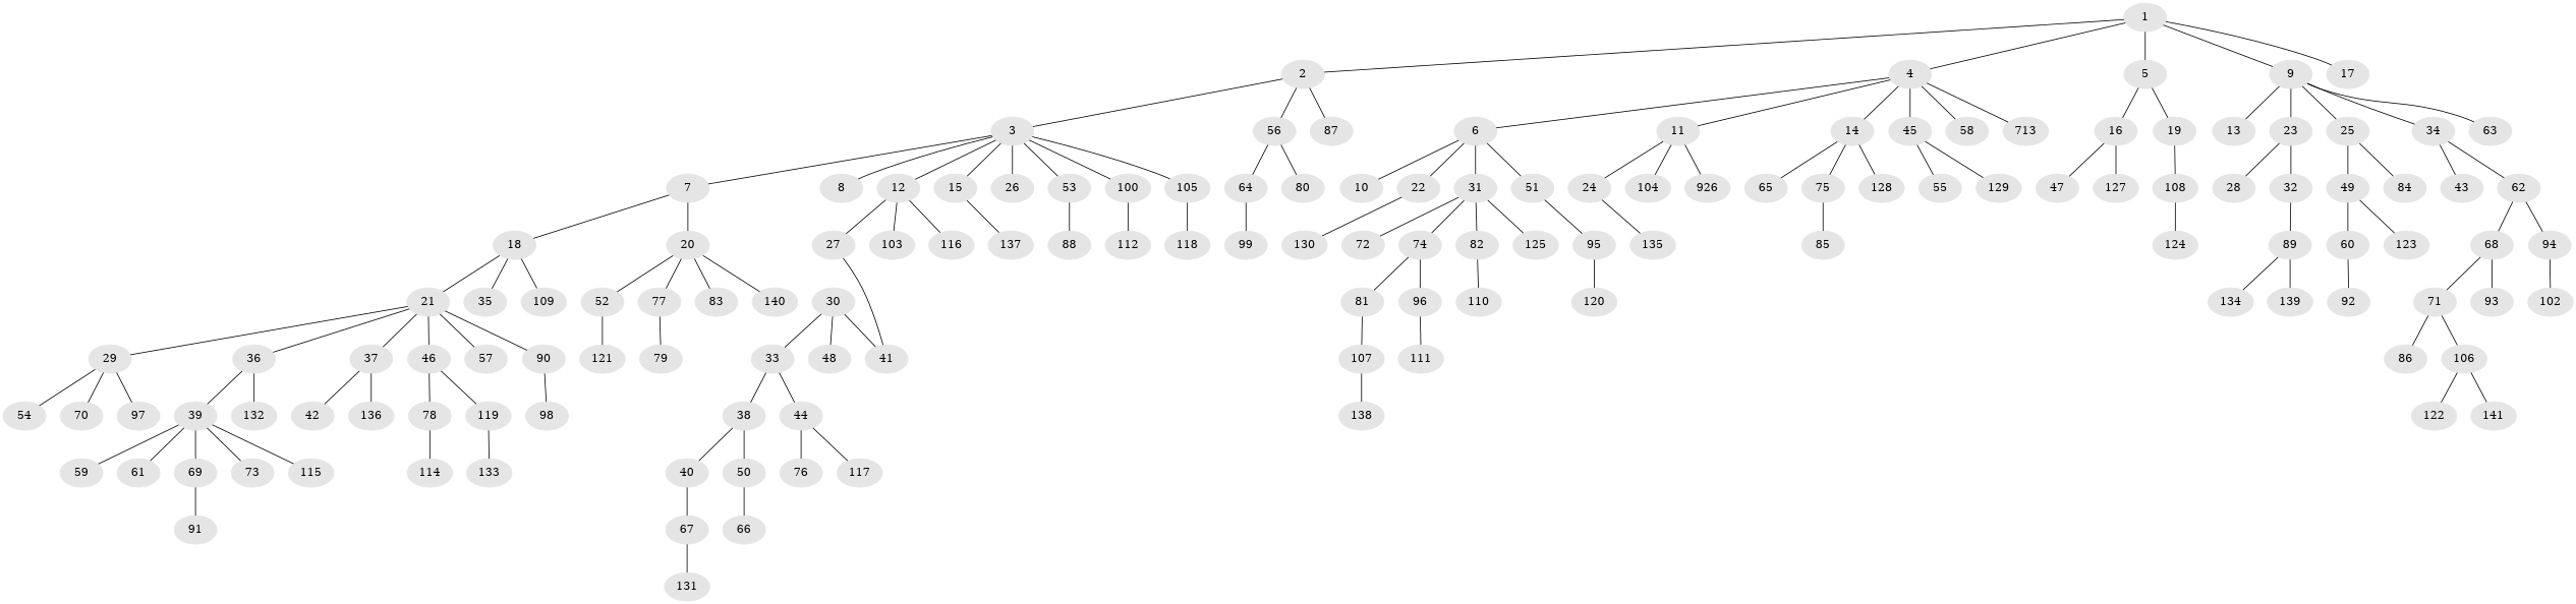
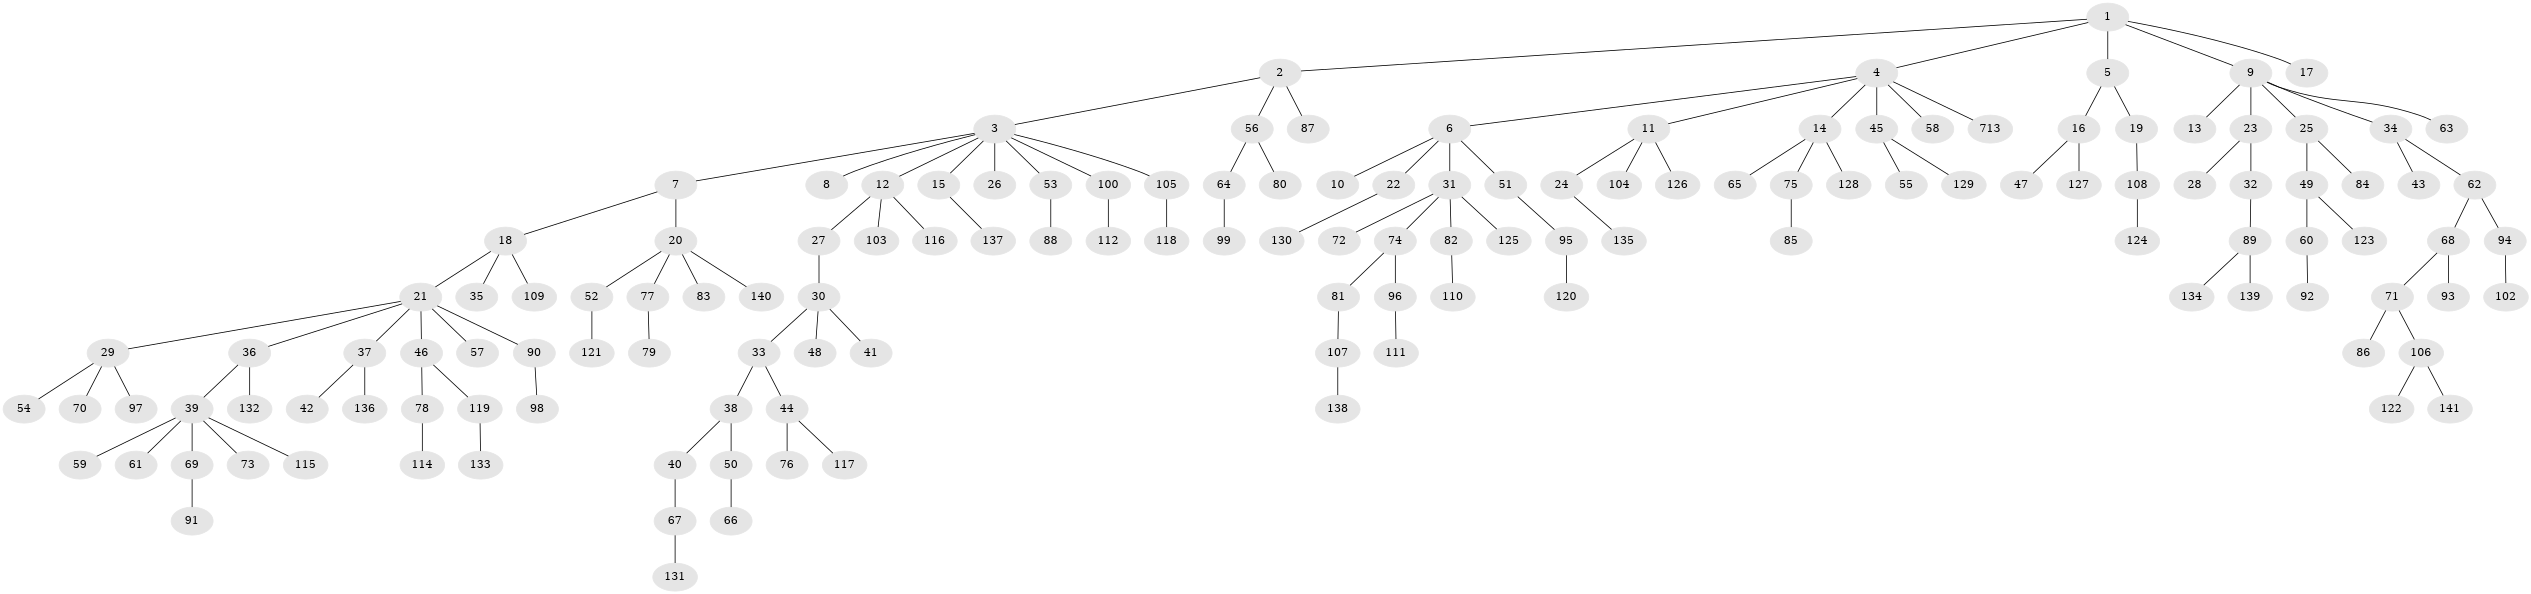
  graph {
    node [color=gray90 style=filled]
    1
    2
    4
    5
    9
    17
    3
    56
    87
    6
    11
    14
    45
    58
    n15 [label=713]
    16
    19
    13
    23
    25
    34
    63
    7
    8
    12
    15
    26
    53
    100
    105
    64
    80
    18
    20
    27
    103
    116
    137
    88
    112
    118
    10
    22
    31
    51
    24
    104
-   126 [label=926]
+   126
    65
    75
    128
    55
    129
    47
    127
    108
    130
    72
    74
    82
    125
    95
    21
    35
    109
    52
    77
    83
    140
    28
    32
    49
    84
    43
    62
    135
    30
    85
    29
    36
    37
    46
    57
    90
    124
    121
    79
    54
    70
    97
    39
    132
    42
    136
    78
    119
    98
    89
    60
    123
    33
    41
    48
    38
    44
    81
    96
    110
    134
    139
    40
    50
    76
    117
    68
    94
    59
    61
    69
    73
    115
    67
    66
    91
    131
    114
    133
    92
    120
    99
    71
    93
    102
    86
    106
    122
    141
    107
    111
    138
    1 -- 2
    1 -- 4
    1 -- 5
    1 -- 9
    1 -- 17
    2 -- 3
    2 -- 56
    2 -- 87
    4 -- 6
    4 -- 11
    4 -- 14
    4 -- 45
    4 -- 58
    4 -- n15
    5 -- 16
    5 -- 19
    9 -- 13
    9 -- 23
    9 -- 25
    9 -- 34
    9 -- 63
    3 -- 7
    3 -- 8
    3 -- 12
    3 -- 15
    3 -- 26
    3 -- 53
    3 -- 100
    3 -- 105
    56 -- 64
    56 -- 80
    6 -- 10
    6 -- 22
    6 -- 31
    6 -- 51
    11 -- 24
    11 -- 104
    11 -- 126
    14 -- 65
    14 -- 75
    14 -- 128
    45 -- 55
    45 -- 129
    16 -- 47
    16 -- 127
    19 -- 108
    23 -- 28
    23 -- 32
    25 -- 49
    25 -- 84
    34 -- 43
    34 -- 62
    7 -- 18
    7 -- 20
    12 -- 27
    12 -- 103
    12 -- 116
    15 -- 137
    53 -- 88
    100 -- 112
    105 -- 118
    64 -- 99
    18 -- 21
    18 -- 35
    18 -- 109
    20 -- 52
    20 -- 77
    20 -- 83
    20 -- 140
-   27 -- 41
+   27 -- 30
    22 -- 130
    31 -- 72
    31 -- 74
    31 -- 82
    31 -- 125
    51 -- 95
    24 -- 135
    75 -- 85
    108 -- 124
    74 -- 81
    74 -- 96
    82 -- 110
    95 -- 120
    21 -- 29
    21 -- 36
    21 -- 37
    21 -- 46
    21 -- 57
    21 -- 90
    52 -- 121
    77 -- 79
    32 -- 89
    49 -- 60
    49 -- 123
    62 -- 68
    62 -- 94
    30 -- 33
    30 -- 41
    30 -- 48
    29 -- 54
    29 -- 70
    29 -- 97
    36 -- 39
    36 -- 132
    37 -- 42
    37 -- 136
    46 -- 78
    46 -- 119
    90 -- 98
    39 -- 59
    39 -- 61
    39 -- 69
    39 -- 73
    39 -- 115
    78 -- 114
    119 -- 133
    89 -- 134
    89 -- 139
    60 -- 92
    33 -- 38
    33 -- 44
    38 -- 40
    38 -- 50
    44 -- 76
    44 -- 117
    81 -- 107
    96 -- 111
    40 -- 67
    50 -- 66
    68 -- 71
    68 -- 93
    94 -- 102
    69 -- 91
    67 -- 131
    71 -- 86
    71 -- 106
    106 -- 122
    106 -- 141
    107 -- 138
  }
